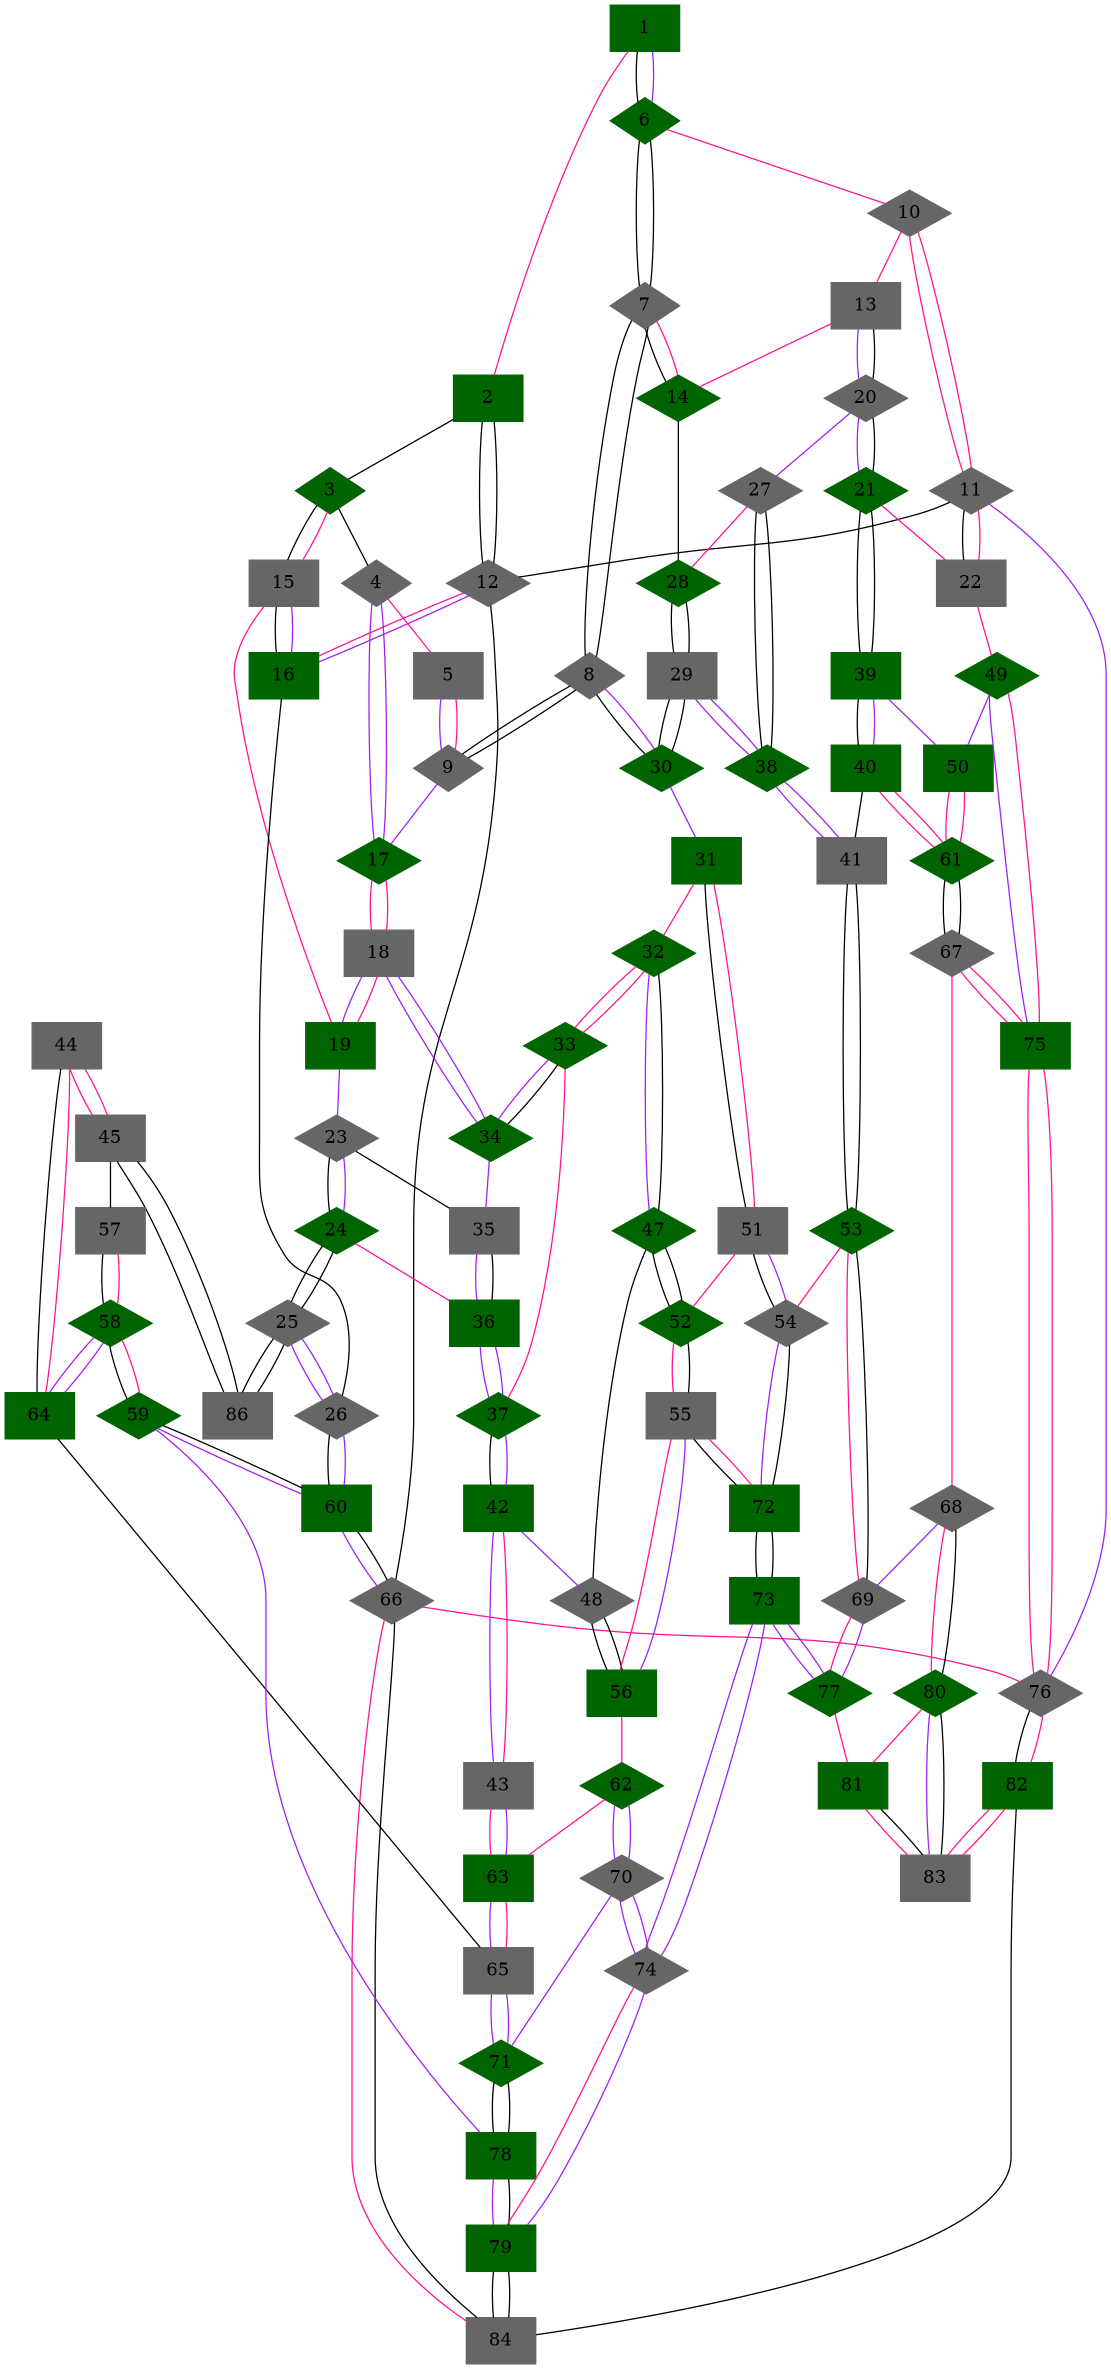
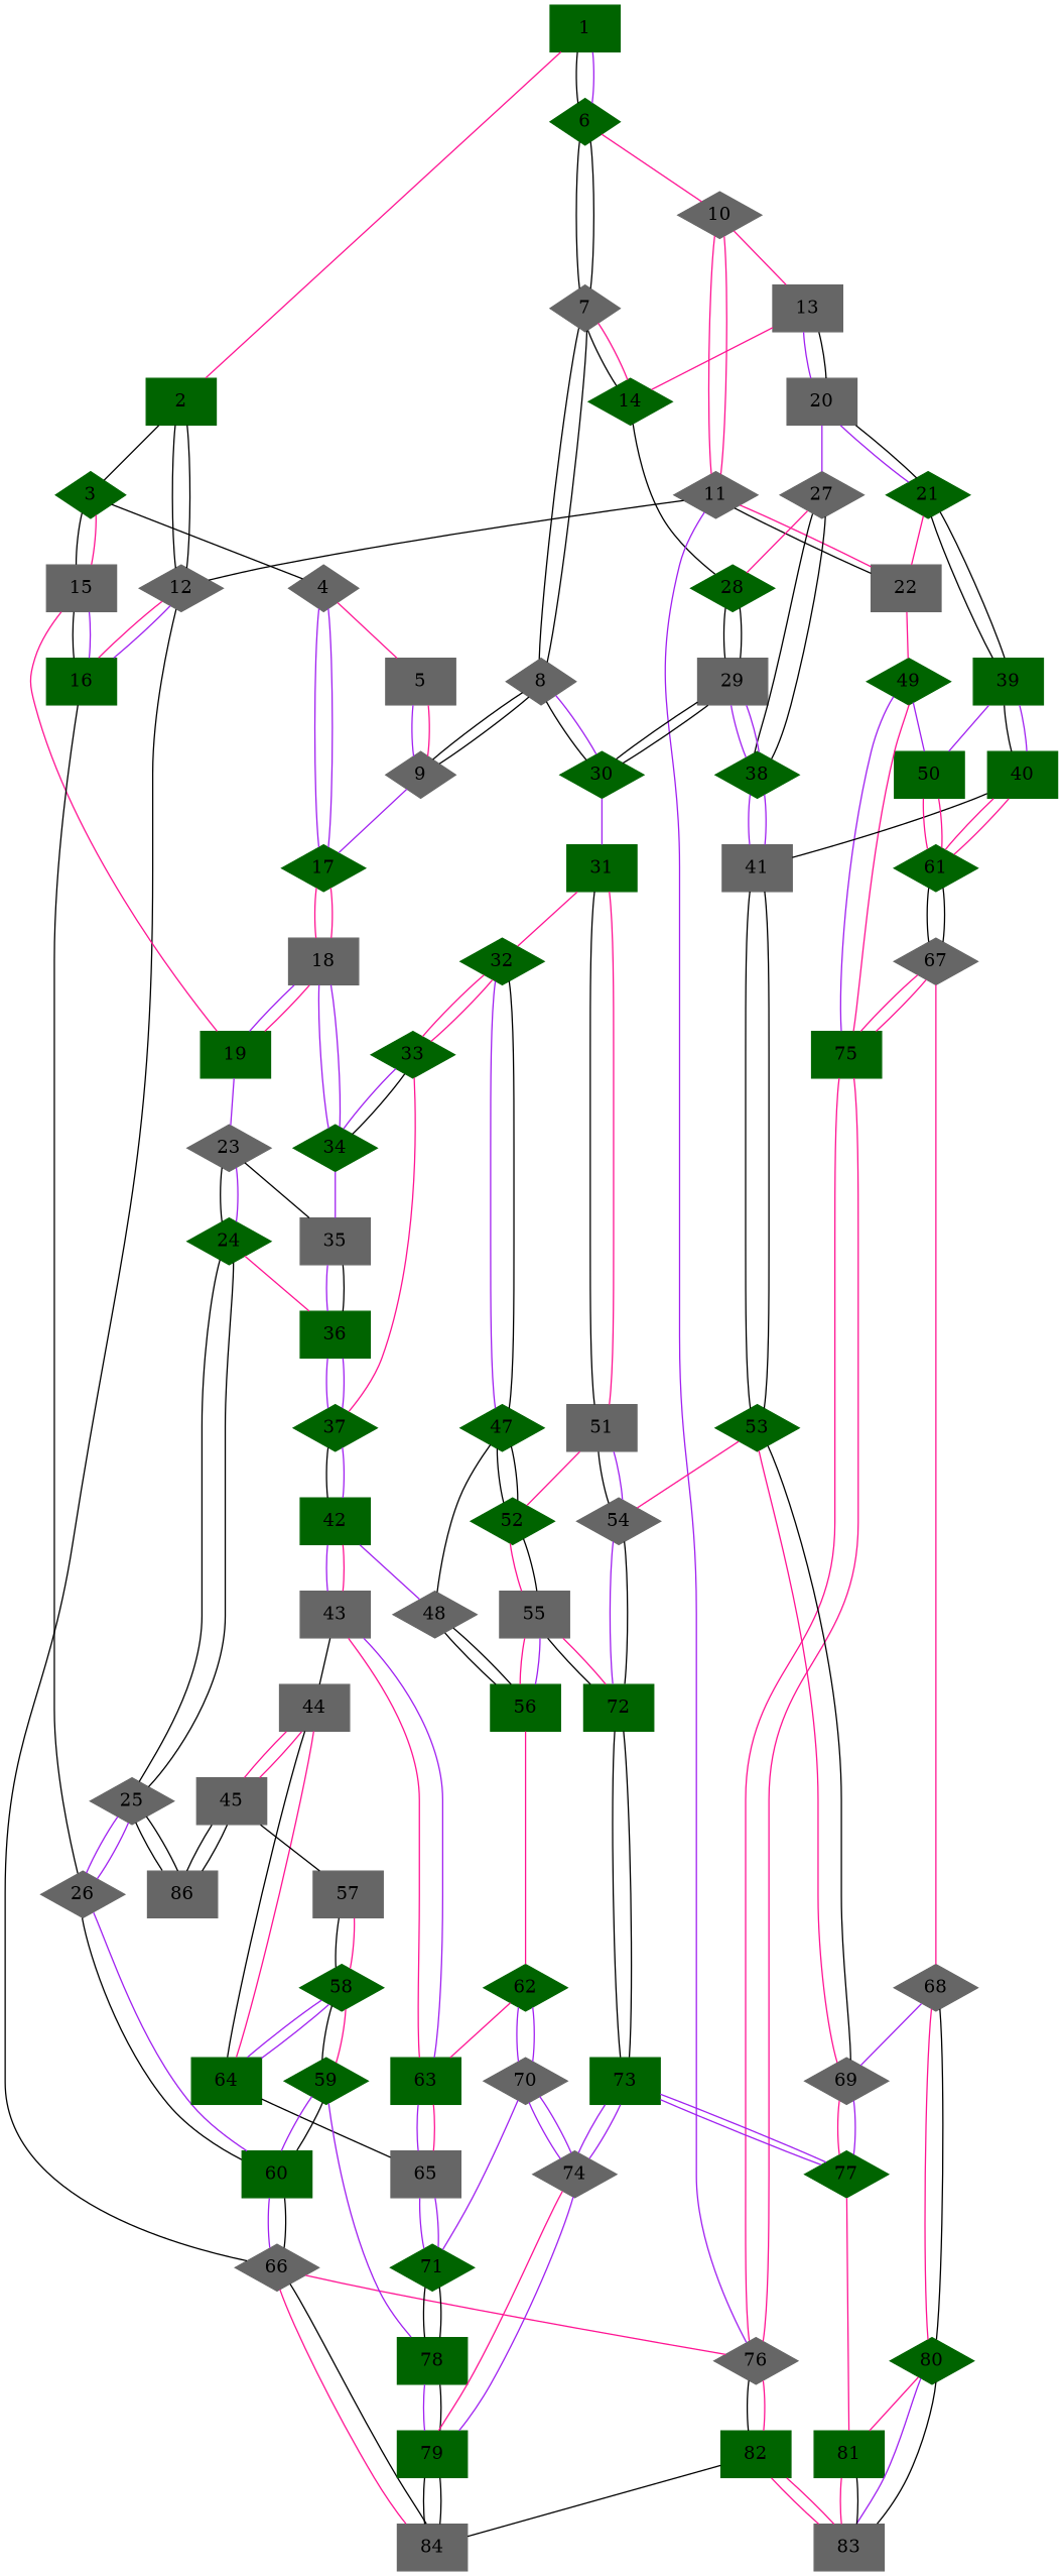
  graph {
    node [color=darkgreen shape=diamond style=filled]
    edge [color=black]
    1 [shape=box]
    2 [shape=box]
    6
    3
    12 [color=gray40]
    7 [color=gray40]
    10 [color=gray40]
    4 [color=gray40]
    15 [color=gray40 shape=box]
    16 [shape=box]
    66 [color=gray40]
    5 [color=gray40 shape=box]
    17
    19 [shape=box]
    9 [color=gray40]
    18 [color=gray40 shape=box]
    8 [color=gray40]
    14
    11 [color=gray40]
    13 [color=gray40 shape=box]
    30
    28
    31 [shape=box]
    22 [color=gray40 shape=box]
    76 [color=gray40]
-   20 [color=gray40]
+   20 [color=gray40 shape=box]
    49
    82 [shape=box]
    26 [color=gray40]
    84 [color=gray40 shape=box]
    21
    27 [color=gray40]
    29 [color=gray40 shape=box]
    23 [color=gray40]
    60 [shape=box]
    34
    35 [color=gray40 shape=box]
    24
    39 [shape=box]
    38
    40 [shape=box]
    50 [shape=box]
    75 [shape=box]
    25 [color=gray40]
    36 [shape=box]
    n46 [color=gray40 label=86 shape=box]
    37
    41 [color=gray40 shape=box]
    32
    51 [color=gray40 shape=box]
    33
    47
    52
    54 [color=gray40]
    48 [color=gray40]
    42 [shape=box]
    43 [color=gray40 shape=box]
    53
    61
    67 [color=gray40]
    69 [color=gray40]
    44 [color=gray40 shape=box]
    63 [shape=box]
    56 [shape=box]
    45 [color=gray40 shape=box]
    64 [shape=box]
    65 [color=gray40 shape=box]
    57 [color=gray40 shape=box]
    58
    55 [color=gray40 shape=box]
    62
    72 [shape=box]
    77
    73 [shape=box]
    70 [color=gray40]
    59
    78 [shape=box]
    79 [shape=box]
    68 [color=gray40]
    71
    74 [color=gray40]
    80
    81 [shape=box]
    83 [color=gray40 shape=box]
    1 -- 2 [color=deeppink]
    1 -- 6
    1 -- 6 [color=purple]
    2 -- 3
    2 -- 12
    2 -- 12
    6 -- 7
    6 -- 7
    6 -- 10 [color=deeppink]
    3 -- 4
    3 -- 15
    3 -- 15 [color=deeppink]
    12 -- 16 [color=deeppink]
    12 -- 16 [color=purple]
    12 -- 66
    7 -- 8
    7 -- 8
    7 -- 14
    7 -- 14 [color=deeppink]
    10 -- 11 [color=deeppink]
    10 -- 11 [color=deeppink]
    10 -- 13 [color=deeppink]
    4 -- 5 [color=deeppink]
    4 -- 17 [color=purple]
    4 -- 17 [color=purple]
    15 -- 16
    15 -- 16 [color=purple]
    15 -- 19 [color=deeppink]
    16 -- 26
    66 -- 76 [color=deeppink]
    66 -- 84 [color=deeppink]
    66 -- 84
    5 -- 9 [color=purple]
    5 -- 9 [color=deeppink]
    17 -- 18 [color=deeppink]
    17 -- 18 [color=deeppink]
    19 -- 23 [color=purple]
    9 -- 17 [color=purple]
    18 -- 19 [color=purple]
    18 -- 19 [color=deeppink]
    18 -- 34 [color=purple]
    18 -- 34 [color=purple]
    8 -- 9
    8 -- 9
    8 -- 30
    8 -- 30 [color=purple]
    14 -- 28
    11 -- 12
    11 -- 22
    11 -- 22 [color=deeppink]
    11 -- 76 [color=purple]
    13 -- 14 [color=deeppink]
    13 -- 20 [color=purple]
    13 -- 20
    30 -- 31 [color=purple]
    28 -- 29
    28 -- 29
    31 -- 32 [color=deeppink]
    31 -- 51
    31 -- 51 [color=deeppink]
    22 -- 49 [color=deeppink]
    76 -- 82
    76 -- 82 [color=deeppink]
    20 -- 21 [color=purple]
    20 -- 21
    20 -- 27 [color=purple]
    49 -- 50 [color=purple]
    49 -- 75 [color=purple]
    49 -- 75 [color=deeppink]
    82 -- 84
    82 -- 83 [color=deeppink]
    82 -- 83 [color=deeppink]
    26 -- 60
    26 -- 60 [color=purple]
    21 -- 22 [color=deeppink]
    21 -- 39
    21 -- 39
    27 -- 28 [color=deeppink]
    27 -- 38
    27 -- 38
    29 -- 30
    29 -- 30
    29 -- 38 [color=purple]
    29 -- 38 [color=purple]
    23 -- 35
    23 -- 24
    23 -- 24 [color=purple]
    60 -- 66 [color=purple]
    60 -- 66
    34 -- 35 [color=purple]
    35 -- 36 [color=purple]
    35 -- 36
    24 -- 25
    24 -- 25
    24 -- 36 [color=deeppink]
    39 -- 40
    39 -- 40 [color=purple]
    39 -- 50 [color=purple]
    38 -- 41 [color=purple]
    38 -- 41 [color=purple]
    40 -- 41
    40 -- 61 [color=deeppink]
    40 -- 61 [color=deeppink]
    50 -- 61 [color=deeppink]
    50 -- 61 [color=deeppink]
    75 -- 76 [color=deeppink]
    75 -- 76 [color=deeppink]
    25 -- 26 [color=purple]
    25 -- 26 [color=purple]
    25 -- n46
    25 -- n46
    36 -- 37 [color=purple]
    36 -- 37 [color=purple]
    37 -- 42
    37 -- 42 [color=purple]
    41 -- 53
    41 -- 53
    32 -- 33 [color=deeppink]
    32 -- 33 [color=deeppink]
    32 -- 47 [color=purple]
    32 -- 47
    51 -- 52 [color=deeppink]
    51 -- 54
    51 -- 54 [color=purple]
    33 -- 34 [color=purple]
    33 -- 34
    33 -- 37 [color=deeppink]
    47 -- 52
    47 -- 52
    47 -- 48
    52 -- 55 [color=deeppink]
    52 -- 55
    54 -- 72 [color=purple]
    54 -- 72
    48 -- 56
    48 -- 56
    42 -- 48 [color=purple]
    42 -- 43 [color=purple]
    42 -- 43 [color=deeppink]
+   43 -- 44
    43 -- 63 [color=deeppink]
    43 -- 63 [color=purple]
    53 -- 54 [color=deeppink]
    53 -- 69 [color=deeppink]
    53 -- 69
    61 -- 67
    61 -- 67
    67 -- 75 [color=deeppink]
    67 -- 75 [color=deeppink]
    67 -- 68 [color=deeppink]
    69 -- 77 [color=deeppink]
    69 -- 77 [color=purple]
    44 -- 45 [color=deeppink]
    44 -- 45 [color=deeppink]
    44 -- 64
    44 -- 64 [color=deeppink]
    63 -- 65 [color=purple]
    63 -- 65 [color=deeppink]
    56 -- 62 [color=deeppink]
    45 -- n46
    45 -- n46
    45 -- 57
    64 -- 65
    65 -- 71 [color=purple]
    65 -- 71 [color=purple]
    57 -- 58
    57 -- 58 [color=deeppink]
    58 -- 64 [color=purple]
    58 -- 64 [color=purple]
    58 -- 59
    58 -- 59 [color=deeppink]
    55 -- 56 [color=deeppink]
    55 -- 56 [color=purple]
    55 -- 72
    55 -- 72 [color=deeppink]
    62 -- 63 [color=deeppink]
    62 -- 70 [color=purple]
    62 -- 70 [color=purple]
    72 -- 73
    72 -- 73
    77 -- 81 [color=deeppink]
    73 -- 77 [color=purple]
    73 -- 77 [color=purple]
    73 -- 74 [color=purple]
    73 -- 74 [color=purple]
    70 -- 71 [color=purple]
    70 -- 74 [color=purple]
    70 -- 74 [color=purple]
    59 -- 60 [color=purple]
    59 -- 60
    59 -- 78 [color=purple]
    78 -- 79 [color=purple]
    78 -- 79
    79 -- 84
    79 -- 84
    68 -- 69 [color=purple]
    68 -- 80 [color=deeppink]
    68 -- 80
    71 -- 78
    71 -- 78
    74 -- 79 [color=deeppink]
    74 -- 79 [color=purple]
    80 -- 81 [color=deeppink]
    80 -- 83 [color=purple]
    80 -- 83
    81 -- 83 [color=deeppink]
    81 -- 83
  }
